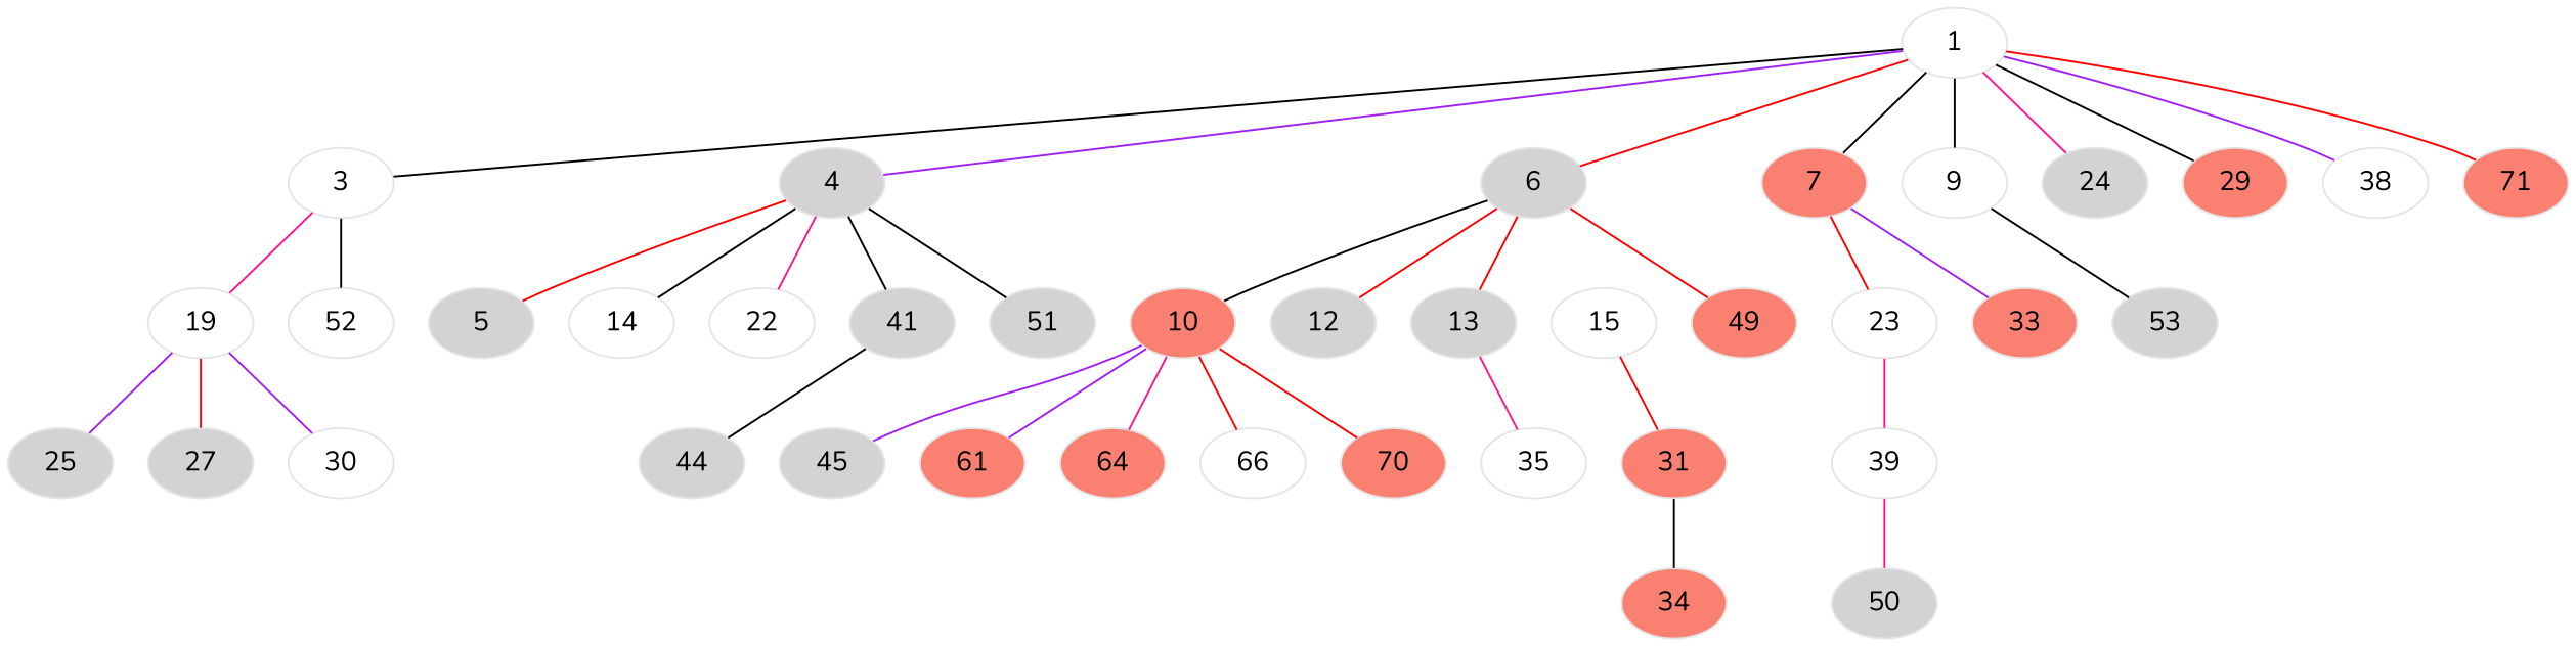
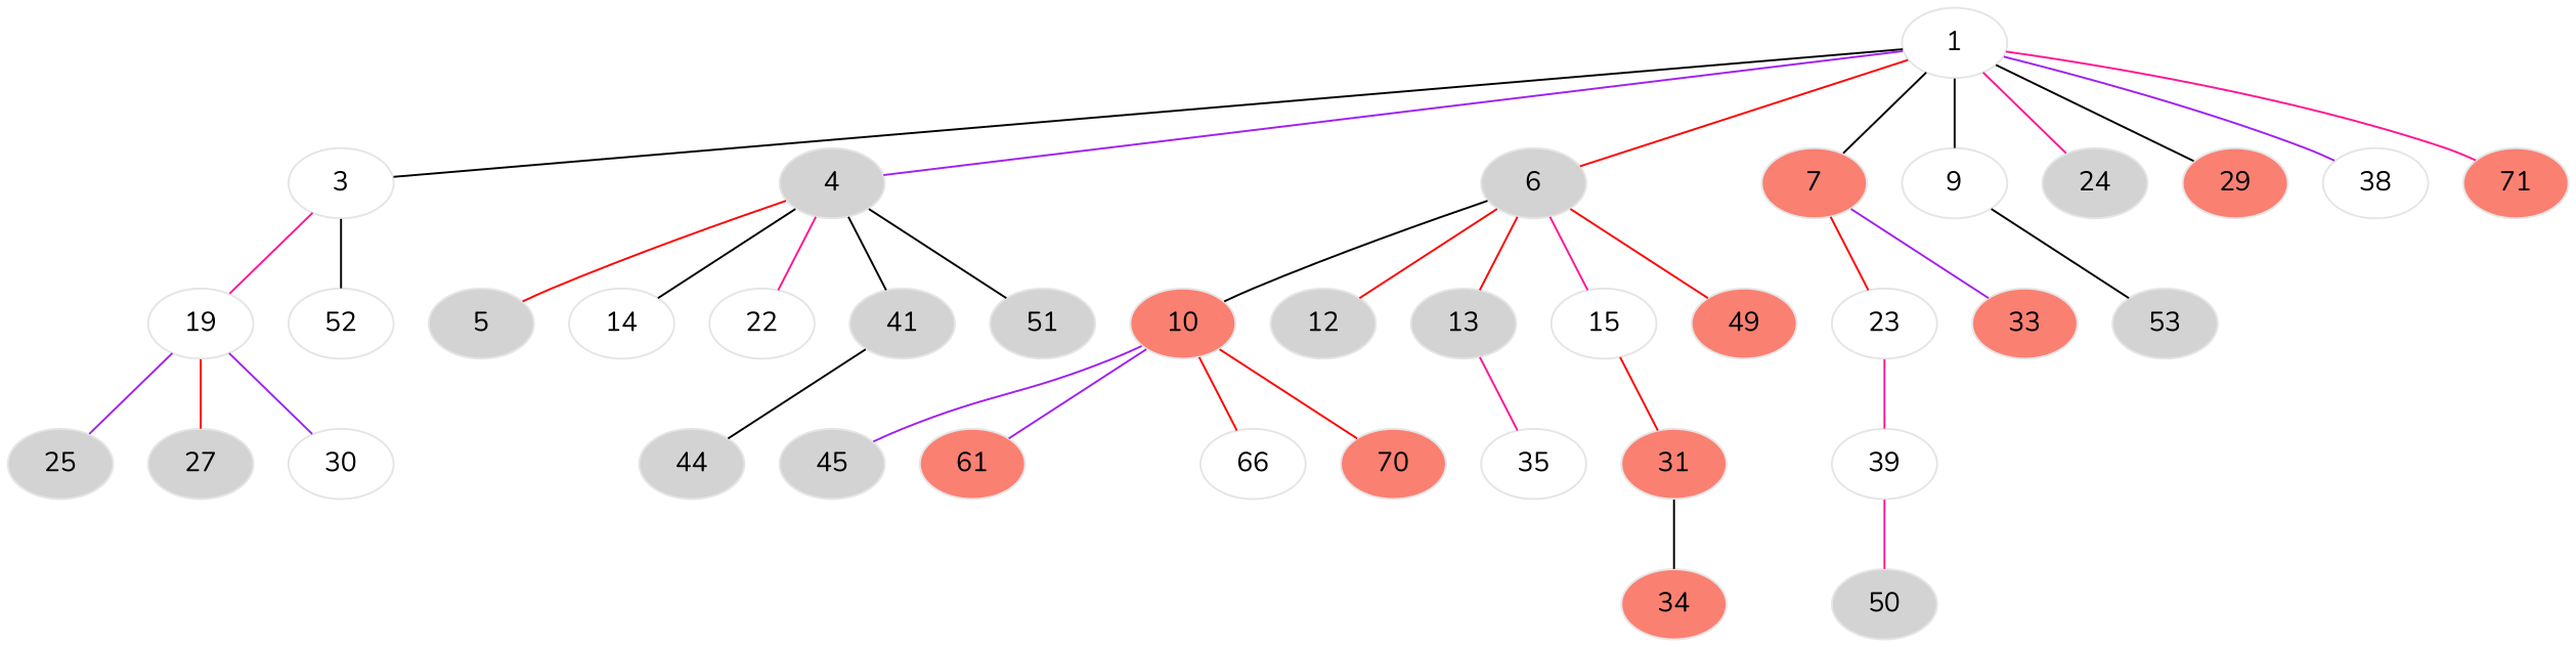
  graph {
    fontname=Nunito
    node [color=gray90 fillcolor=white fontname=Nunito style=filled]
    edge [color=black fontname=Nunito]
    1 [super="+2"]
    3 [super="+17"]
    4 [fillcolor=lightgrey super="+32+8"]
    6 [fillcolor=lightgrey super="+18+11"]
    7 [fillcolor=salmon super="+16"]
    9 [super="+36"]
    24 [fillcolor=lightgrey]
    29 [fillcolor=salmon]
    38
    71 [fillcolor=salmon]
    19 [super="+57+20+28"]
    52 [super="+56"]
    5 [fillcolor=lightgrey super="+69"]
    14 [super="+26+68+65"]
    22
    41 [fillcolor=lightgrey]
    51 [fillcolor=lightgrey]
    10 [fillcolor=salmon super="+48"]
    12 [fillcolor=lightgrey]
    13 [fillcolor=lightgrey]
    15 [super="+76+43"]
    49 [fillcolor=salmon super="+73+78"]
    23 [super="+33"]
    n24 [fillcolor=salmon label=33 super="+77"]
    53 [fillcolor=lightgrey]
    25 [fillcolor=lightgrey]
    27 [fillcolor=lightgrey]
    30 [super="+54+47+42"]
    44 [fillcolor=lightgrey]
    45 [fillcolor=lightgrey super="+63"]
    61 [fillcolor=salmon]
-   64 [fillcolor=salmon]
    66
    70 [fillcolor=salmon]
    35 [super="+59"]
    31 [fillcolor=salmon]
    39 [super="+40+62+46"]
    34 [fillcolor=salmon super="+75"]
    50 [fillcolor=lightgrey]
    1 -- 3
    1 -- 4 [color=purple]
    1 -- 6 [color=red]
    1 -- 7
    1 -- 9
    1 -- 24 [color=deeppink]
    1 -- 29
    1 -- 38 [color=purple]
-   1 -- 71 [color=red]
+   1 -- 71 [color=deeppink]
    3 -- 19 [color=deeppink]
    3 -- 52
    4 -- 5 [color=red]
    4 -- 14
    4 -- 22 [color=deeppink]
    4 -- 41
    4 -- 51
    6 -- 10
    6 -- 12 [color=red]
    6 -- 13 [color=red]
+   6 -- 15 [color=deeppink]
    6 -- 49 [color=red]
    7 -- 23 [color=red]
    7 -- n24 [color=purple]
    9 -- 53
    19 -- 25 [color=purple]
    19 -- 27 [color=red]
    19 -- 30 [color=purple]
    41 -- 44
    10 -- 45 [color=purple]
    10 -- 61 [color=purple]
-   10 -- 64 [color=deeppink]
    10 -- 66 [color=red]
    10 -- 70 [color=red]
    13 -- 35 [color=deeppink]
    15 -- 31 [color=red]
    23 -- 39 [color=deeppink]
    31 -- 34
    39 -- 50 [color=deeppink]
  }
